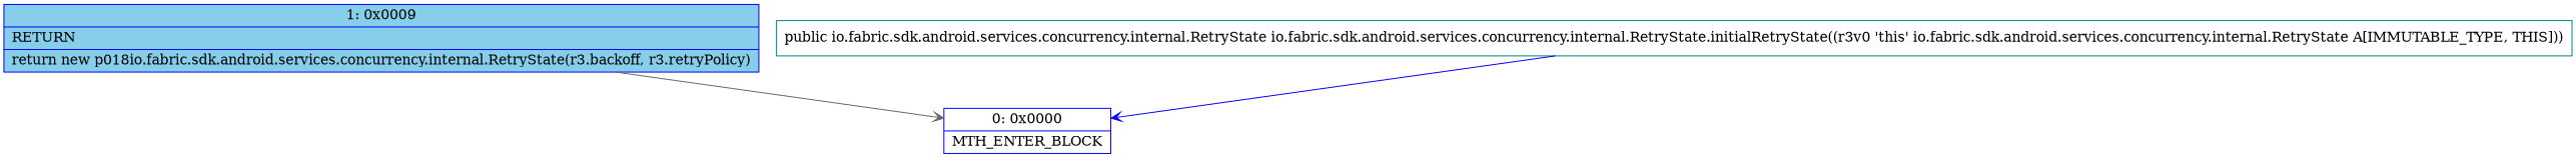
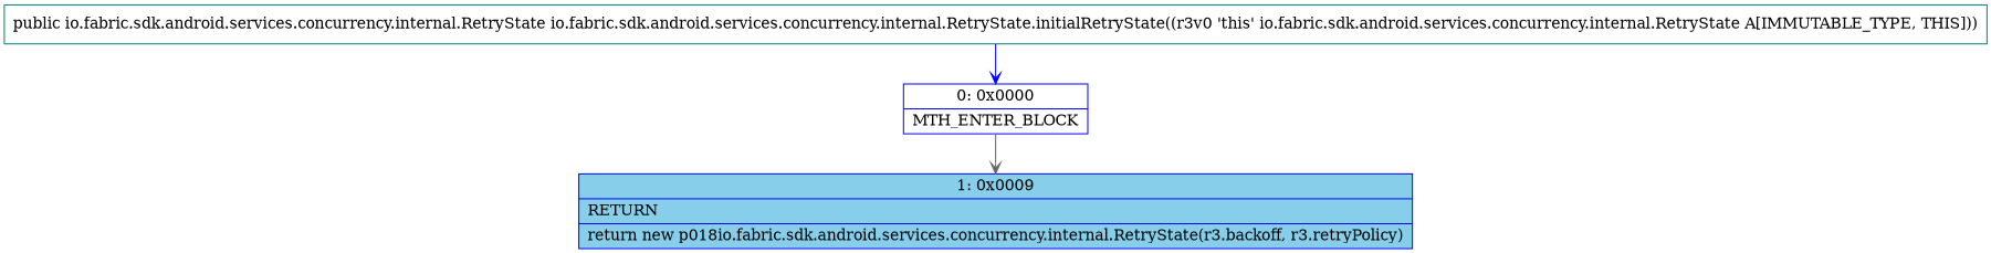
  digraph {
    node [shape=record style=filled fillcolor=white color=blue]
    edge [arrowhead=vee]
    n1 [label="{0\:\ 0x0000|MTH_ENTER_BLOCK\l}"]
    n2 [label="{1\:\ 0x0009|RETURN\l|return new p018io.fabric.sdk.android.services.concurrency.internal.RetryState(r3.backoff, r3.retryPolicy)\l}" fillcolor=skyblue]
    n3 [label="{public io.fabric.sdk.android.services.concurrency.internal.RetryState io.fabric.sdk.android.services.concurrency.internal.RetryState.initialRetryState((r3v0 'this' io.fabric.sdk.android.services.concurrency.internal.RetryState A[IMMUTABLE_TYPE, THIS])) }" color=teal]
-   n2 -> n1 [color=gray40]
+   n1 -> n2 [color=gray40]
    n3 -> n1 [color=blue]
  }
